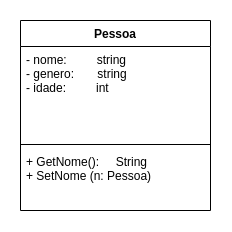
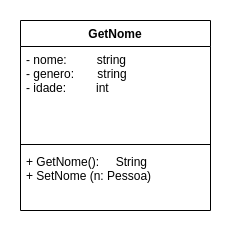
  <mxCell id="0" />
  <mxCell id="1" parent="0" />
- <mxCell id="2" value="Pessoa" style="swimlane;fontStyle=1;align=center;verticalAlign=top;childLayout=stackLayout;horizontal=1;startSize=26;horizontalStack=0;resizeParent=1;resizeParentMax=0;resizeLast=0;collapsible=1;marginBottom=0;" vertex="1" parent="1"><mxGeometry x="20" y="20" width="190" height="190" as="geometry" /></mxCell>
+ <mxCell id="2" value="GetNome" style="swimlane;fontStyle=1;align=center;verticalAlign=top;childLayout=stackLayout;horizontal=1;startSize=26;horizontalStack=0;resizeParent=1;resizeParentMax=0;resizeLast=0;collapsible=1;marginBottom=0;" vertex="1" parent="1"><mxGeometry x="20" y="20" width="190" height="190" as="geometry" /></mxCell>
  <mxCell id="3" value="- nome:         string&#10;- genero:       string&#10;- idade:         int&#10; " style="text;strokeColor=none;fillColor=none;align=left;verticalAlign=top;spacingLeft=4;spacingRight=4;overflow=hidden;rotatable=0;points=[[0,0.5],[1,0.5]];portConstraint=eastwest;" vertex="1" parent="2"><mxGeometry y="26" width="190" height="94" as="geometry" /></mxCell>
  <mxCell id="4" value="" style="line;strokeWidth=1;fillColor=none;align=left;verticalAlign=middle;spacingTop=-1;spacingLeft=3;spacingRight=3;rotatable=0;labelPosition=right;points=[];portConstraint=eastwest;" vertex="1" parent="2"><mxGeometry y="120" width="190" height="8" as="geometry" /></mxCell>
  <mxCell id="5" value="+ GetNome():     String&#10;+ SetNome (n: Pessoa)" style="text;strokeColor=none;fillColor=none;align=left;verticalAlign=top;spacingLeft=4;spacingRight=4;overflow=hidden;rotatable=0;points=[[0,0.5],[1,0.5]];portConstraint=eastwest;" vertex="1" parent="2"><mxGeometry y="128" width="190" height="62" as="geometry" /></mxCell>
